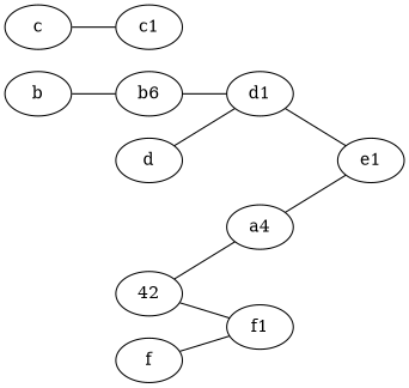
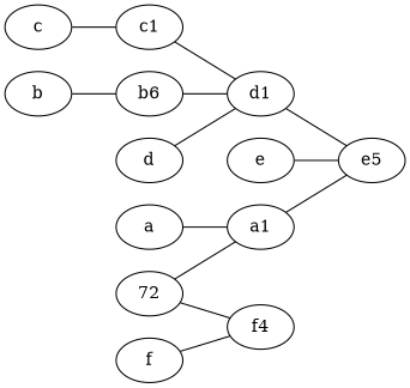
  graph {
    rankdir=LR
    node [labelfontsize=50]
-   a1 [label=a4]
-   e1
+   a1
+   e1 [label=e5]
    c1
    d1
    n5 [label=b6]
-   42
-   f1
+   42 [label=72]
+   f1 [label=f4]
+   e
    b
    c
    d
    f
+   a
    a1 -- e1
+   c1 -- d1
    d1 -- e1
    n5 -- d1
    42 -- a1
    42 -- f1
+   e -- e1
    b -- n5
    c -- c1
    d -- d1
    f -- f1
+   a -- a1
  }
